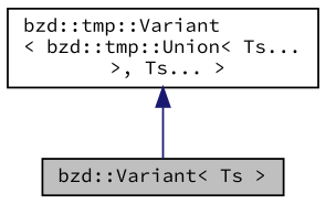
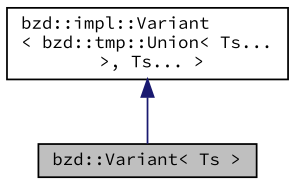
  digraph {
    fontname="Source Code Pro"
    node [color=black fontname="Source Code Pro" fontsize=10 shape=record style=filled]
    n1 [fillcolor=grey75 fontcolor=black height=0.2 label="bzd::Variant\< Ts \>" width=0.4]
-   n2 [fillcolor=white height=0.2 label="bzd::tmp::Variant\l\< bzd::tmp::Union\< Ts...\l \>, Ts... \>" width=0.4]
+   n2 [fillcolor=white height=0.2 label="bzd::impl::Variant\l\< bzd::tmp::Union\< Ts...\l \>, Ts... \>" width=0.4]
    n2 -> n1 [color=midnightblue dir=back fontname="Source Code Pro" fontsize=10 labelfontname=Helvetica labelfontsize=10 style=solid]
  }
